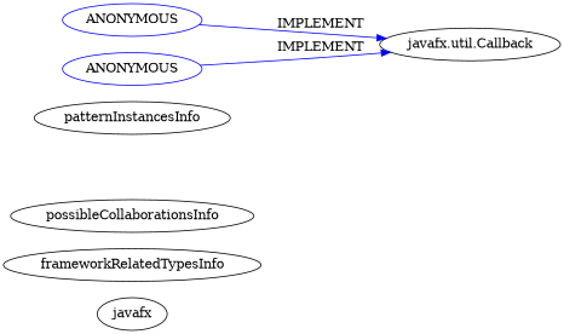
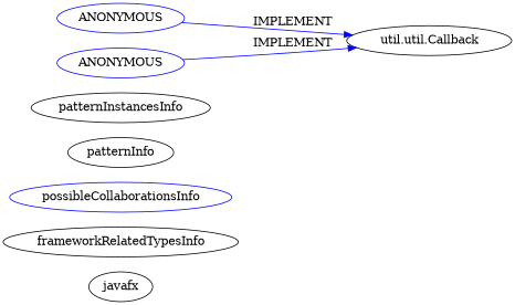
  digraph {
    rankdir=LR
    edge [color=blue]
    n1 [category=pattern graphId=827 isAnonymous=false label=javafx possibleRelation=false]
    frameworkRelatedTypesInfo
-   possibleCollaborationsInfo
+   possibleCollaborationsInfo [color=blue]
+   patternInfo [frequency=8.0 patternRootClient=null]
    patternInstancesInfo [0="jalbertcruz-Documentation-manager~/jalbertcruz-Documentation-manager/Documentation-manager-master/src/documentation/manager/DocumentationManager.java~DocumentationManager~3242" 1="ranganathankm-blog~/ranganathankm-blog/blog-master/javafx-sample-treetable/src/main/java/com/blogspot/javanbswing/javafx/treetable/TreeTableViewSample.java~TreeTableViewSample~3993" 2="geyrix57-Proyecto_1_Bases~/geyrix57-Proyecto_1_Bases/Proyecto_1_Bases-master/src/Control/ControlLog.java~ControlLog~2710" 3="hock323-eventManager~/hock323-eventManager/EventManager-master/src/eventManager/controller/pokerTournament/PrizesController.java~PrizesController~2951" 4="tgregerson-lc3~/tgregerson-lc3/lc3-master/LC3Sim/src/lc3sim/ui/UIFXMain.java~UIFXMain~4520" 5="hock323-eventManager~/hock323-eventManager/EventManager-master/src/eventManager/controller/pokerTournament/AnnouncementsController.java~AnnouncementsController~2965" 6="bianconejo-CEFX~/bianconejo-CEFX/CEFX-master/src/cefx/CEPrincipalController.java~CEPrincipalController~2114" 7="bianconejo-CEFX~/bianconejo-CEFX/CEFX-master/src/cefx/CECommandeController.java~CECommandeController~2084"]
-   n6 [isFrameworkType=false label="javafx.util.Callback" vertexType=FRAMEWORK_INTERFACE_TYPE]
+   n6 [isFrameworkType=false label="util.util.Callback" vertexType=FRAMEWORK_INTERFACE_TYPE]
    n7 [color=blue isFrameworkType=false label=ANONYMOUS vertexType=REFERENCE_ANONYMOUS_DECLARATION]
    n8 [color=blue isFrameworkType=false label=ANONYMOUS vertexType=REFERENCE_ANONYMOUS_DECLARATION]
    n7 -> n6 [label=IMPLEMENT]
    n8 -> n6 [label=IMPLEMENT]
  }
